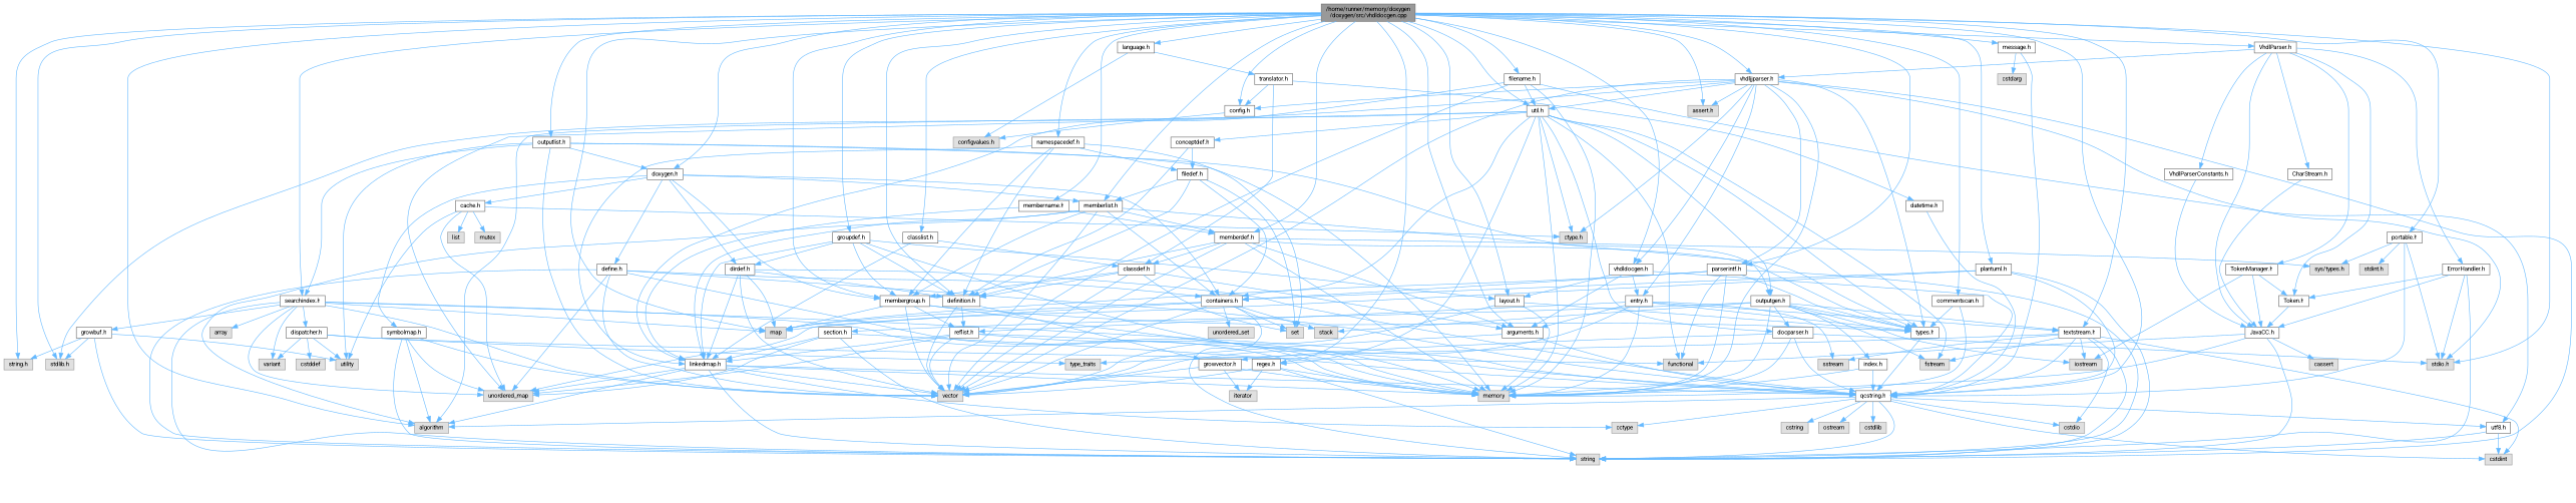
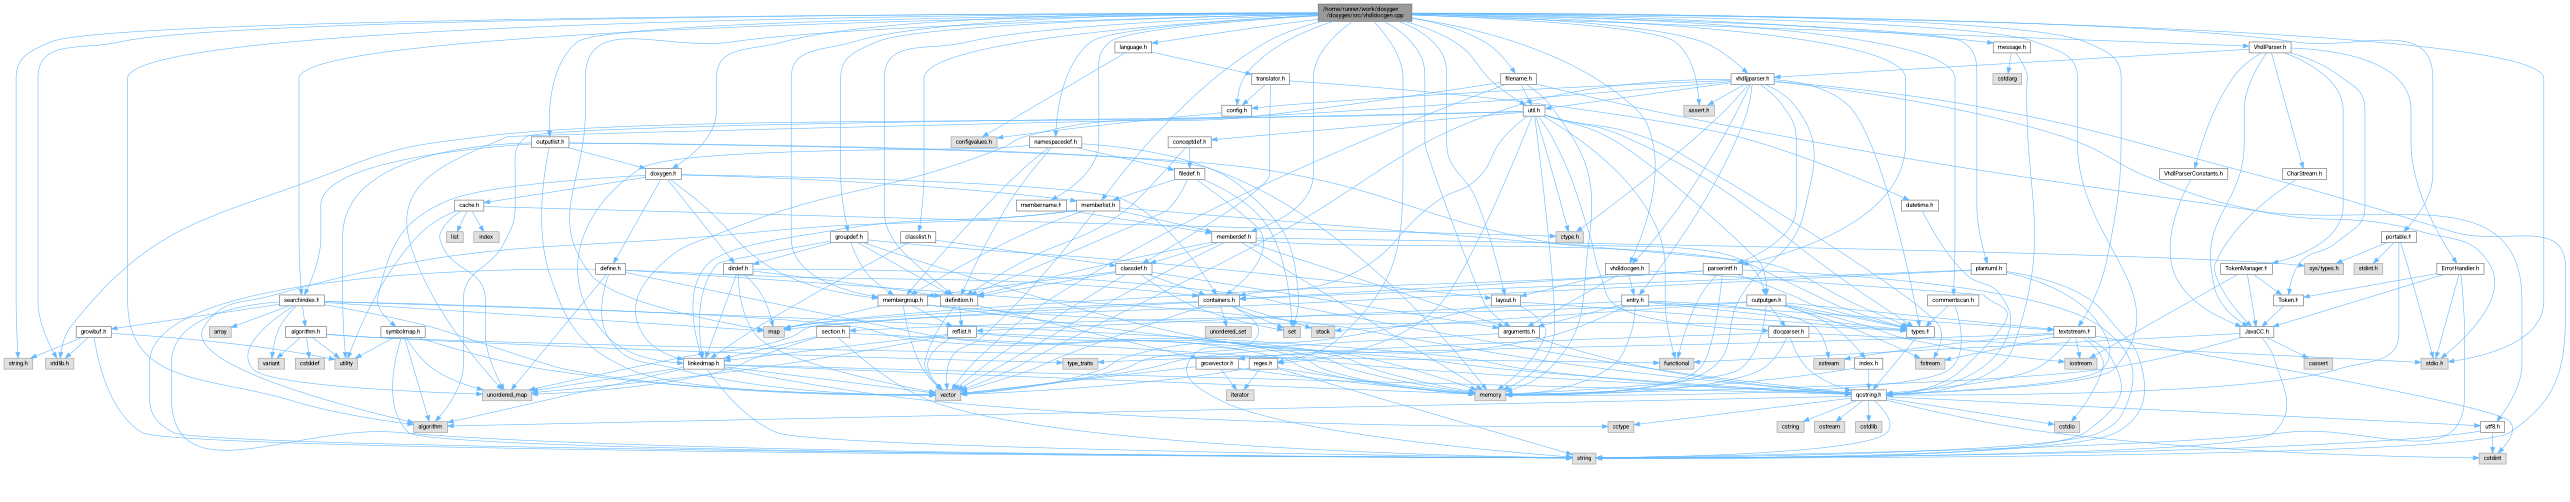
  digraph {
    fontname=Roboto
    node [color=grey40 fillcolor=white fontname=Roboto fontsize=10 shape=box style=filled]
    edge [color=steelblue1 fontname=Roboto fontsize=10 labelfontname=Helvetica labelfontsize=10 style=solid]
-   n1 [color=gray40 fillcolor=grey60 fontcolor=black height=0.2 label="/home/runner/memory/doxygen\l/doxygen/src/vhdldocgen.cpp" width=0.4]
+   n1 [color=gray40 fillcolor=grey60 fontcolor=black height=0.2 label="/home/runner/work/doxygen\l/doxygen/src/vhdldocgen.cpp" width=0.4]
    n2 [color=grey60 fillcolor="#E0E0E0" height=0.2 label="stdio.h" width=0.4]
    n3 [color=grey60 fillcolor="#E0E0E0" height=0.2 label="stdlib.h" width=0.4]
    n4 [color=grey60 fillcolor="#E0E0E0" height=0.2 label="assert.h" width=0.4]
    n5 [color=grey60 fillcolor="#E0E0E0" height=0.2 label="string.h" width=0.4]
    n6 [color=grey60 fillcolor="#E0E0E0" height=0.2 label=map width=0.4]
    n7 [color=grey60 fillcolor="#E0E0E0" height=0.2 label=algorithm width=0.4]
    n8 [height=0.2 label="qcstring.h" width=0.4]
    n9 [height=0.2 label="vhdldocgen.h" width=0.4]
    n10 [height=0.2 label="layout.h" width=0.4]
    n11 [height=0.2 label="arguments.h" width=0.4]
    n12 [height=0.2 label="textstream.h" width=0.4]
    n13 [height=0.2 label="message.h" width=0.4]
    n14 [height=0.2 label="config.h" width=0.4]
    n15 [height=0.2 label="doxygen.h" width=0.4]
    n16 [height=0.2 label="membergroup.h" width=0.4]
    n17 [height=0.2 label="definition.h" width=0.4]
    n18 [height=0.2 label="memberlist.h" width=0.4]
    n19 [height=0.2 label="memberdef.h" width=0.4]
    n20 [height=0.2 label="util.h" width=0.4]
    n21 [height=0.2 label="regex.h" width=0.4]
    n22 [height=0.2 label="language.h" width=0.4]
    n23 [height=0.2 label="commentscan.h" width=0.4]
    n24 [height=0.2 label="searchindex.h" width=0.4]
    n25 [height=0.2 label="outputlist.h" width=0.4]
    n26 [height=0.2 label="parserintf.h" width=0.4]
    n27 [height=0.2 label="portable.h" width=0.4]
    n28 [height=0.2 label="groupdef.h" width=0.4]
    n29 [height=0.2 label="classlist.h" width=0.4]
    n30 [height=0.2 label="namespacedef.h" width=0.4]
    n31 [height=0.2 label="filename.h" width=0.4]
    n32 [height=0.2 label="membername.h" width=0.4]
    n33 [height=0.2 label="plantuml.h" width=0.4]
    n34 [height=0.2 label="vhdljjparser.h" width=0.4]
    n35 [height=0.2 label="VhdlParser.h" width=0.4]
    n36 [color=grey60 fillcolor="#E0E0E0" height=0.2 label=string width=0.4]
    n37 [color=grey60 fillcolor="#E0E0E0" height=0.2 label=cctype width=0.4]
    n38 [color=grey60 fillcolor="#E0E0E0" height=0.2 label=cstring width=0.4]
    n39 [color=grey60 fillcolor="#E0E0E0" height=0.2 label=cstdio width=0.4]
    n40 [color=grey60 fillcolor="#E0E0E0" height=0.2 label=cstdlib width=0.4]
    n41 [color=grey60 fillcolor="#E0E0E0" height=0.2 label=cstdint width=0.4]
    n42 [color=grey60 fillcolor="#E0E0E0" height=0.2 label=ostream width=0.4]
    n43 [height=0.2 label="utf8.h" width=0.4]
    n44 [height=0.2 label="entry.h" width=0.4]
    n45 [color=grey60 fillcolor="#E0E0E0" height=0.2 label=memory width=0.4]
    n46 [color=grey60 fillcolor="#E0E0E0" height=0.2 label=vector width=0.4]
    n47 [height=0.2 label="types.h" width=0.4]
    n48 [color=grey60 fillcolor="#E0E0E0" height=0.2 label=sstream width=0.4]
    n49 [color=grey60 fillcolor="#E0E0E0" height=0.2 label=iostream width=0.4]
    n50 [color=grey60 fillcolor="#E0E0E0" height=0.2 label=fstream width=0.4]
    n51 [color=grey60 fillcolor="#E0E0E0" height=0.2 label=type_traits width=0.4]
    n52 [color=grey60 fillcolor="#E0E0E0" height=0.2 label=cstdarg width=0.4]
    n53 [color=grey60 fillcolor="#E0E0E0" height=0.2 label="configvalues.h" width=0.4]
    n54 [height=0.2 label="containers.h" width=0.4]
    n55 [height=0.2 label="dirdef.h" width=0.4]
    n56 [height=0.2 label="define.h" width=0.4]
    n57 [height=0.2 label="cache.h" width=0.4]
    n58 [height=0.2 label="symbolmap.h" width=0.4]
    n59 [height=0.2 label="reflist.h" width=0.4]
    n60 [height=0.2 label="growvector.h" width=0.4]
    n61 [height=0.2 label="linkedmap.h" width=0.4]
    n62 [color=grey60 fillcolor="#E0E0E0" height=0.2 label="sys/types.h" width=0.4]
    n63 [height=0.2 label="classdef.h" width=0.4]
    n64 [color=grey60 fillcolor="#E0E0E0" height=0.2 label=unordered_map width=0.4]
    n65 [color=grey60 fillcolor="#E0E0E0" height=0.2 label="ctype.h" width=0.4]
    n66 [color=grey60 fillcolor="#E0E0E0" height=0.2 label=functional width=0.4]
    n67 [height=0.2 label="docparser.h" width=0.4]
    n68 [height=0.2 label="outputgen.h" width=0.4]
    n69 [height=0.2 label="conceptdef.h" width=0.4]
    n70 [color=grey60 fillcolor="#E0E0E0" height=0.2 label=iterator width=0.4]
    n71 [height=0.2 label="translator.h" width=0.4]
    n72 [color=grey60 fillcolor="#E0E0E0" height=0.2 label=array width=0.4]
    n73 [color=grey60 fillcolor="#E0E0E0" height=0.2 label=variant width=0.4]
    n74 [height=0.2 label="growbuf.h" width=0.4]
-   n75 [height=0.2 label="dispatcher.h" width=0.4]
+   n75 [height=0.2 label="algorithm.h" width=0.4]
    n76 [color=grey60 fillcolor="#E0E0E0" height=0.2 label=utility width=0.4]
    n77 [color=grey60 fillcolor="#E0E0E0" height=0.2 label="stdint.h" width=0.4]
    n78 [color=grey60 fillcolor="#E0E0E0" height=0.2 label=set width=0.4]
    n79 [height=0.2 label="filedef.h" width=0.4]
    n80 [height=0.2 label="JavaCC.h" width=0.4]
    n81 [height=0.2 label="CharStream.h" width=0.4]
    n82 [height=0.2 label="Token.h" width=0.4]
    n83 [height=0.2 label="TokenManager.h" width=0.4]
    n84 [height=0.2 label="VhdlParserConstants.h" width=0.4]
    n85 [height=0.2 label="ErrorHandler.h" width=0.4]
    n86 [color=grey60 fillcolor="#E0E0E0" height=0.2 label=unordered_set width=0.4]
    n87 [color=grey60 fillcolor="#E0E0E0" height=0.2 label=stack width=0.4]
    n88 [color=grey60 fillcolor="#E0E0E0" height=0.2 label=list width=0.4]
-   n89 [color=grey60 fillcolor="#E0E0E0" height=0.2 label=mutex width=0.4]
+   n89 [color=grey60 fillcolor="#E0E0E0" height=0.2 label=index width=0.4]
    n90 [height=0.2 label="index.h" width=0.4]
    n91 [height=0.2 label="section.h" width=0.4]
    n92 [height=0.2 label="datetime.h" width=0.4]
    n93 [color=grey60 fillcolor="#E0E0E0" height=0.2 label=cstddef width=0.4]
    n94 [color=grey60 fillcolor="#E0E0E0" height=0.2 label=cassert width=0.4]
    n1 -> n2
    n1 -> n3
    n1 -> n4
    n1 -> n5
    n1 -> n6
    n1 -> n7
    n1 -> n8
    n1 -> n9
    n1 -> n10
    n1 -> n11
    n1 -> n12
    n1 -> n13
    n1 -> n14
    n1 -> n15
    n1 -> n16
    n1 -> n17
    n1 -> n18
    n1 -> n19
    n1 -> n20
    n1 -> n21
    n1 -> n22
    n1 -> n23
    n1 -> n24
    n1 -> n25
    n1 -> n26
    n1 -> n27
    n1 -> n28
    n1 -> n29
    n1 -> n30
    n1 -> n31
    n1 -> n32
    n1 -> n33
    n1 -> n34
    n1 -> n35
    n8 -> n7
    n8 -> n36
    n8 -> n37
    n8 -> n38
    n8 -> n39
    n8 -> n40
    n8 -> n41
    n8 -> n42
    n8 -> n43
    n9 -> n8
    n9 -> n10
    n9 -> n11
    n9 -> n44
    n10 -> n45
    n10 -> n46
    n10 -> n47
    n11 -> n8
    n11 -> n46
    n12 -> n8
    n12 -> n36
    n12 -> n39
    n12 -> n41
    n12 -> n48
    n12 -> n49
    n12 -> n50
    n12 -> n51
    n13 -> n8
    n13 -> n52
    n14 -> n53
    n15 -> n16
    n15 -> n18
    n15 -> n54
    n15 -> n55
    n15 -> n56
    n15 -> n57
    n15 -> n58
    n16 -> n6
    n16 -> n45
    n16 -> n46
    n16 -> n47
    n16 -> n59
    n17 -> n46
    n17 -> n59
    n17 -> n60
    n18 -> n7
    n18 -> n16
    n18 -> n19
    n18 -> n46
    n18 -> n47
    n18 -> n61
    n19 -> n11
    n19 -> n17
    n19 -> n45
    n19 -> n46
    n19 -> n47
    n19 -> n62
    n19 -> n63
    n20 -> n7
    n20 -> n21
    n20 -> n45
    n20 -> n47
    n20 -> n50
    n20 -> n54
    n20 -> n64
    n20 -> n65
    n20 -> n66
    n20 -> n67
    n20 -> n68
    n20 -> n69
    n21 -> n36
    n21 -> n45
    n21 -> n46
    n21 -> n70
    n22 -> n53
    n22 -> n71
    n23 -> n45
    n23 -> n47
    n24 -> n6
    n24 -> n8
    n24 -> n36
    n24 -> n45
    n24 -> n46
    n24 -> n64
    n24 -> n72
    n24 -> n73
    n24 -> n74
    n24 -> n75
    n25 -> n15
    n25 -> n24
    n25 -> n45
    n25 -> n46
    n25 -> n68
    n25 -> n76
    n26 -> n6
    n26 -> n36
    n26 -> n45
    n26 -> n47
    n26 -> n54
    n26 -> n66
    n27 -> n2
    n27 -> n8
    n27 -> n62
    n27 -> n77
    n28 -> n10
    n28 -> n16
    n28 -> n17
    n28 -> n45
    n28 -> n55
    n28 -> n61
    n29 -> n61
    n29 -> n63
    n30 -> n16
    n30 -> n17
    n30 -> n61
    n30 -> n78
    n30 -> n79
    n31 -> n20
    n31 -> n43
    n31 -> n45
    n31 -> n46
    n31 -> n61
    n32 -> n19
-   n32 -> n61
    n33 -> n6
    n33 -> n8
    n33 -> n36
    n33 -> n54
    n34 -> n2
    n34 -> n3
    n34 -> n4
    n34 -> n9
    n34 -> n14
    n34 -> n20
    n34 -> n26
    n34 -> n36
    n34 -> n44
    n34 -> n45
    n34 -> n46
    n34 -> n47
    n34 -> n65
    n35 -> n34
    n35 -> n80
    n35 -> n81
    n35 -> n82
    n35 -> n83
    n35 -> n84
    n35 -> n85
    n43 -> n36
    n43 -> n41
    n44 -> n11
    n44 -> n12
    n44 -> n45
    n44 -> n46
    n44 -> n47
    n44 -> n48
    n44 -> n59
    n47 -> n8
    n54 -> n6
    n54 -> n36
    n54 -> n46
    n54 -> n64
    n54 -> n78
    n54 -> n86
    n54 -> n87
    n55 -> n6
    n55 -> n8
    n55 -> n17
    n55 -> n46
    n55 -> n61
    n56 -> n8
    n56 -> n36
    n56 -> n45
    n56 -> n46
    n56 -> n54
    n56 -> n64
    n57 -> n64
    n57 -> n65
    n57 -> n76
    n57 -> n88
    n57 -> n89
    n58 -> n7
    n58 -> n36
    n58 -> n46
    n58 -> n64
+   n58 -> n76
    n59 -> n8
    n59 -> n45
    n59 -> n46
    n59 -> n61
    n59 -> n64
    n60 -> n45
    n60 -> n46
    n60 -> n70
    n61 -> n7
    n61 -> n8
    n61 -> n36
    n61 -> n37
    n61 -> n45
    n61 -> n46
    n61 -> n64
    n63 -> n11
    n63 -> n16
    n63 -> n17
    n63 -> n46
-   n18 -> n54
+   n63 -> n54
    n63 -> n78
    n67 -> n2
    n67 -> n8
    n67 -> n45
    n67 -> n60
    n68 -> n12
    n68 -> n45
    n68 -> n47
    n68 -> n49
    n68 -> n50
    n68 -> n67
    n68 -> n87
    n68 -> n90
    n68 -> n91
    n69 -> n17
    n69 -> n79
    n71 -> n14
    n71 -> n63
    n71 -> n92
    n74 -> n3
    n74 -> n5
    n74 -> n36
    n74 -> n76
    n75 -> n51
    n75 -> n66
    n75 -> n73
    n75 -> n76
    n75 -> n93
    n79 -> n17
    n79 -> n18
    n79 -> n54
    n79 -> n78
    n80 -> n36
    n80 -> n45
    n80 -> n66
    n80 -> n94
    n81 -> n80
    n82 -> n80
    n83 -> n49
    n83 -> n80
    n83 -> n82
    n84 -> n80
    n85 -> n2
    n85 -> n36
    n85 -> n80
    n85 -> n82
    n90 -> n8
    n90 -> n45
    n91 -> n8
    n91 -> n36
    n91 -> n61
    n91 -> n64
    n92 -> n8
  }
